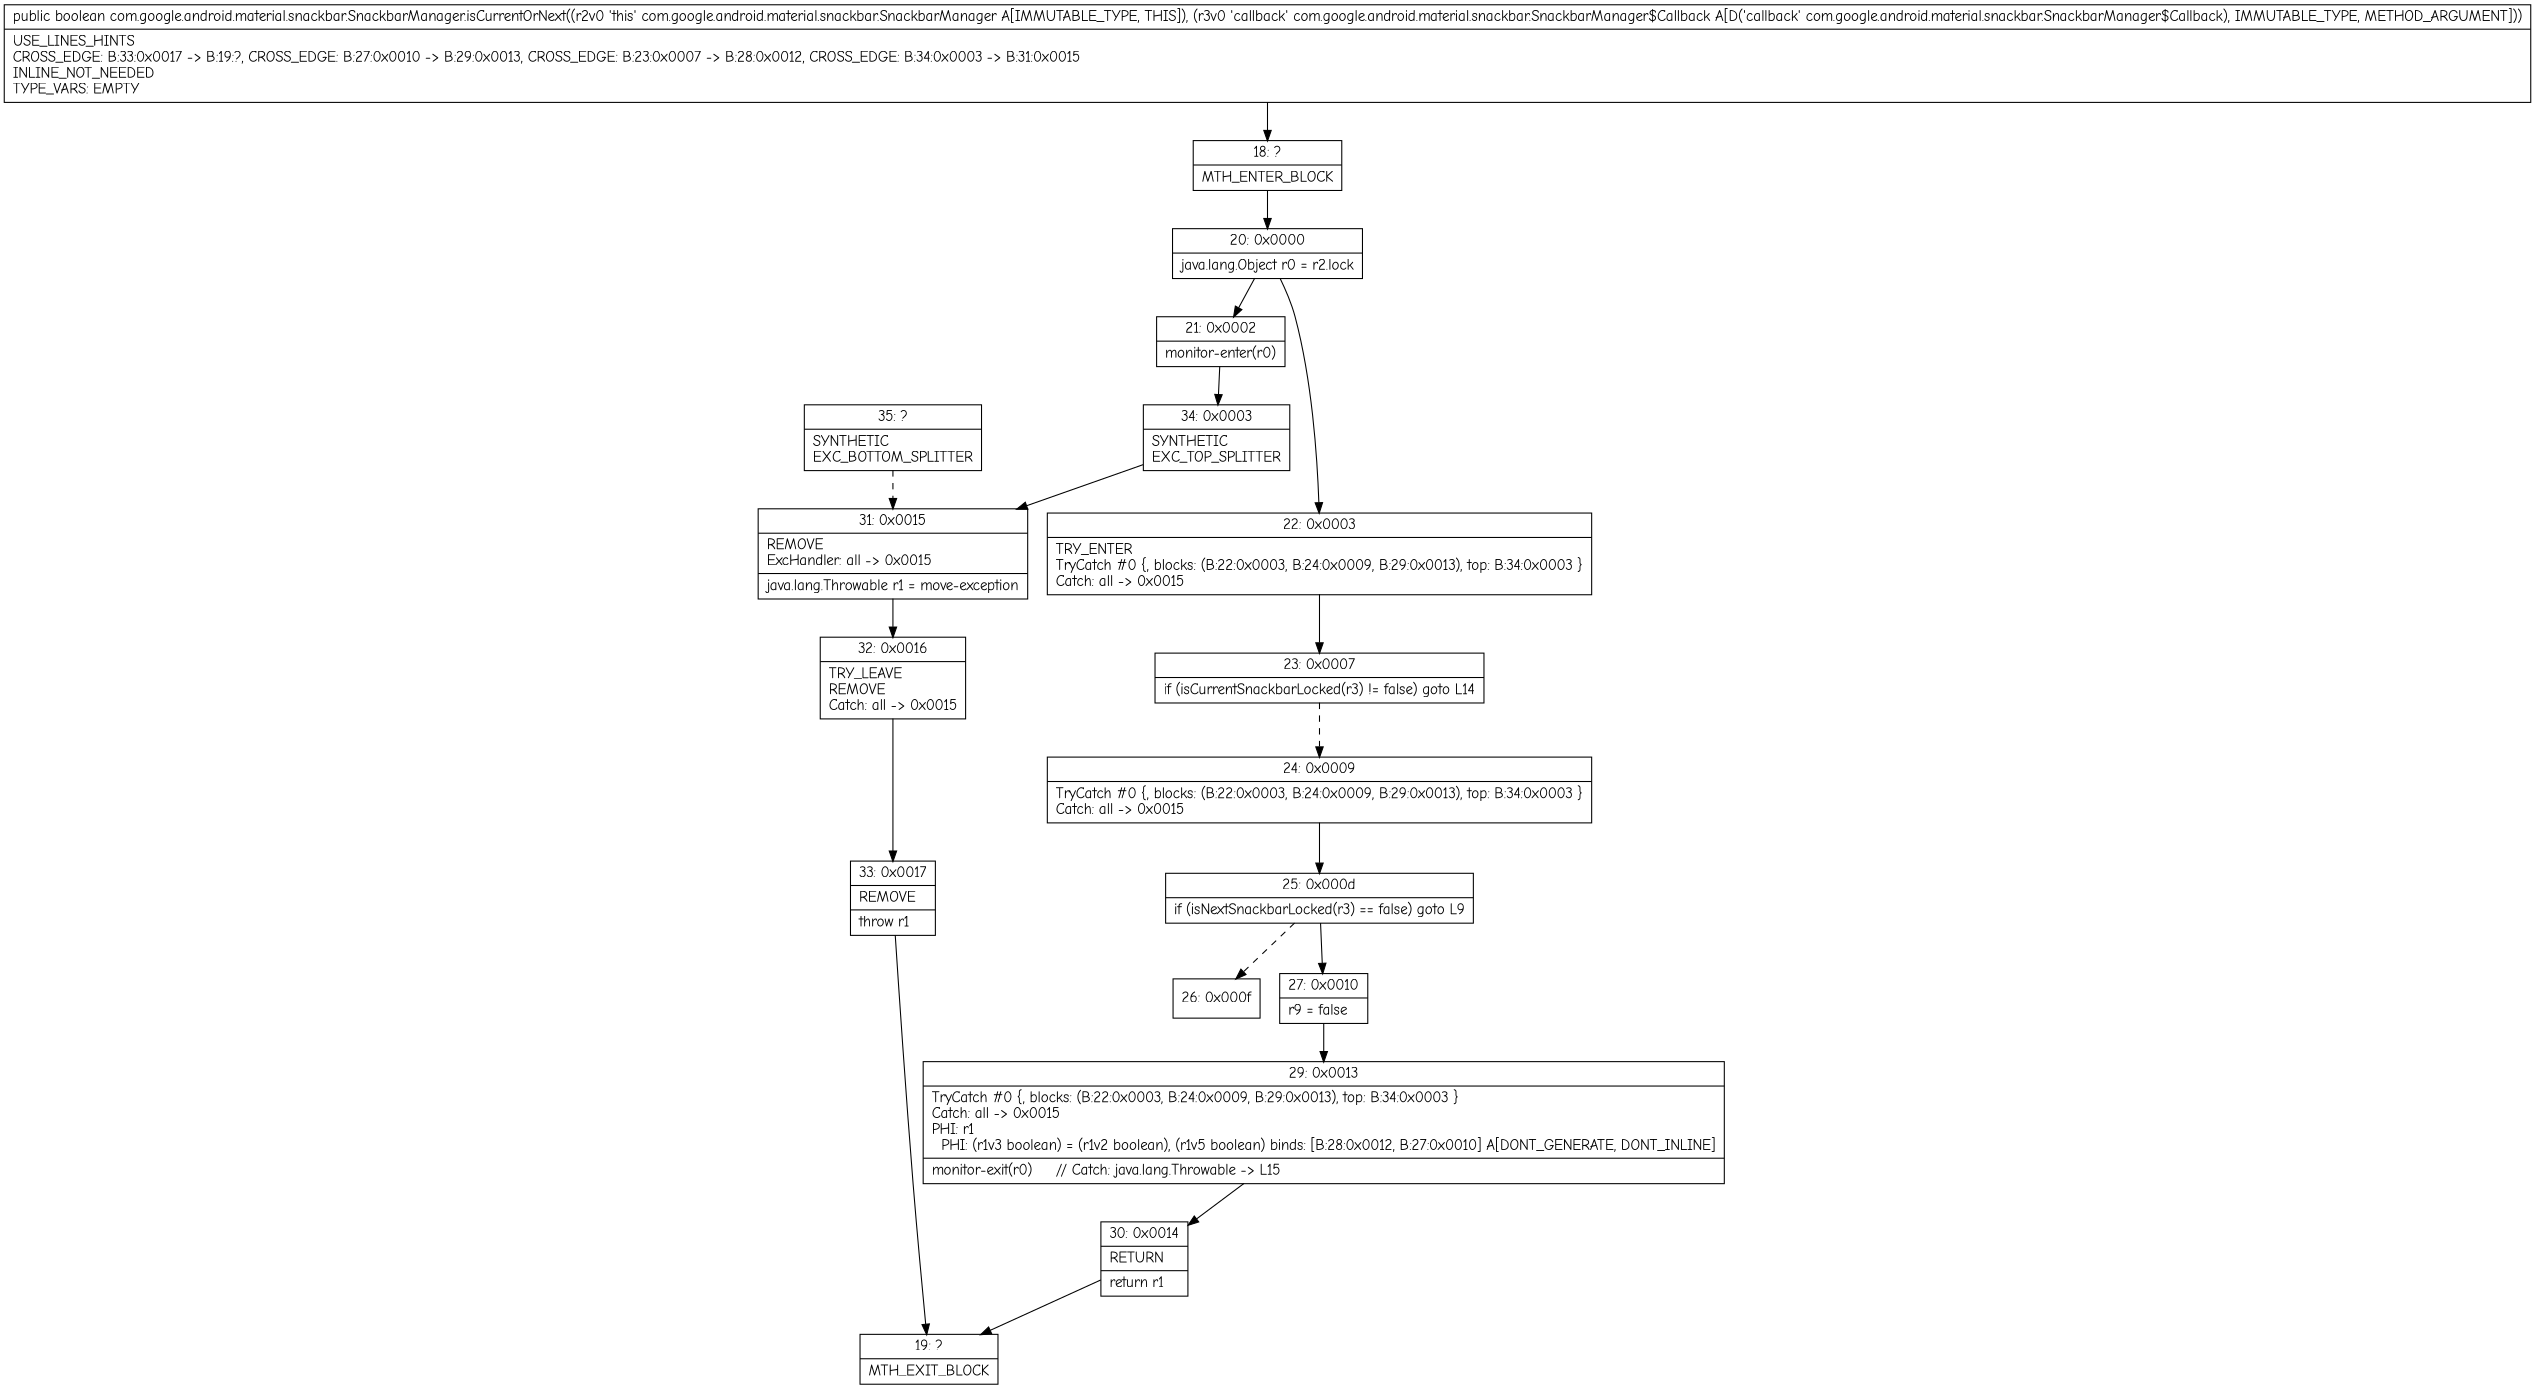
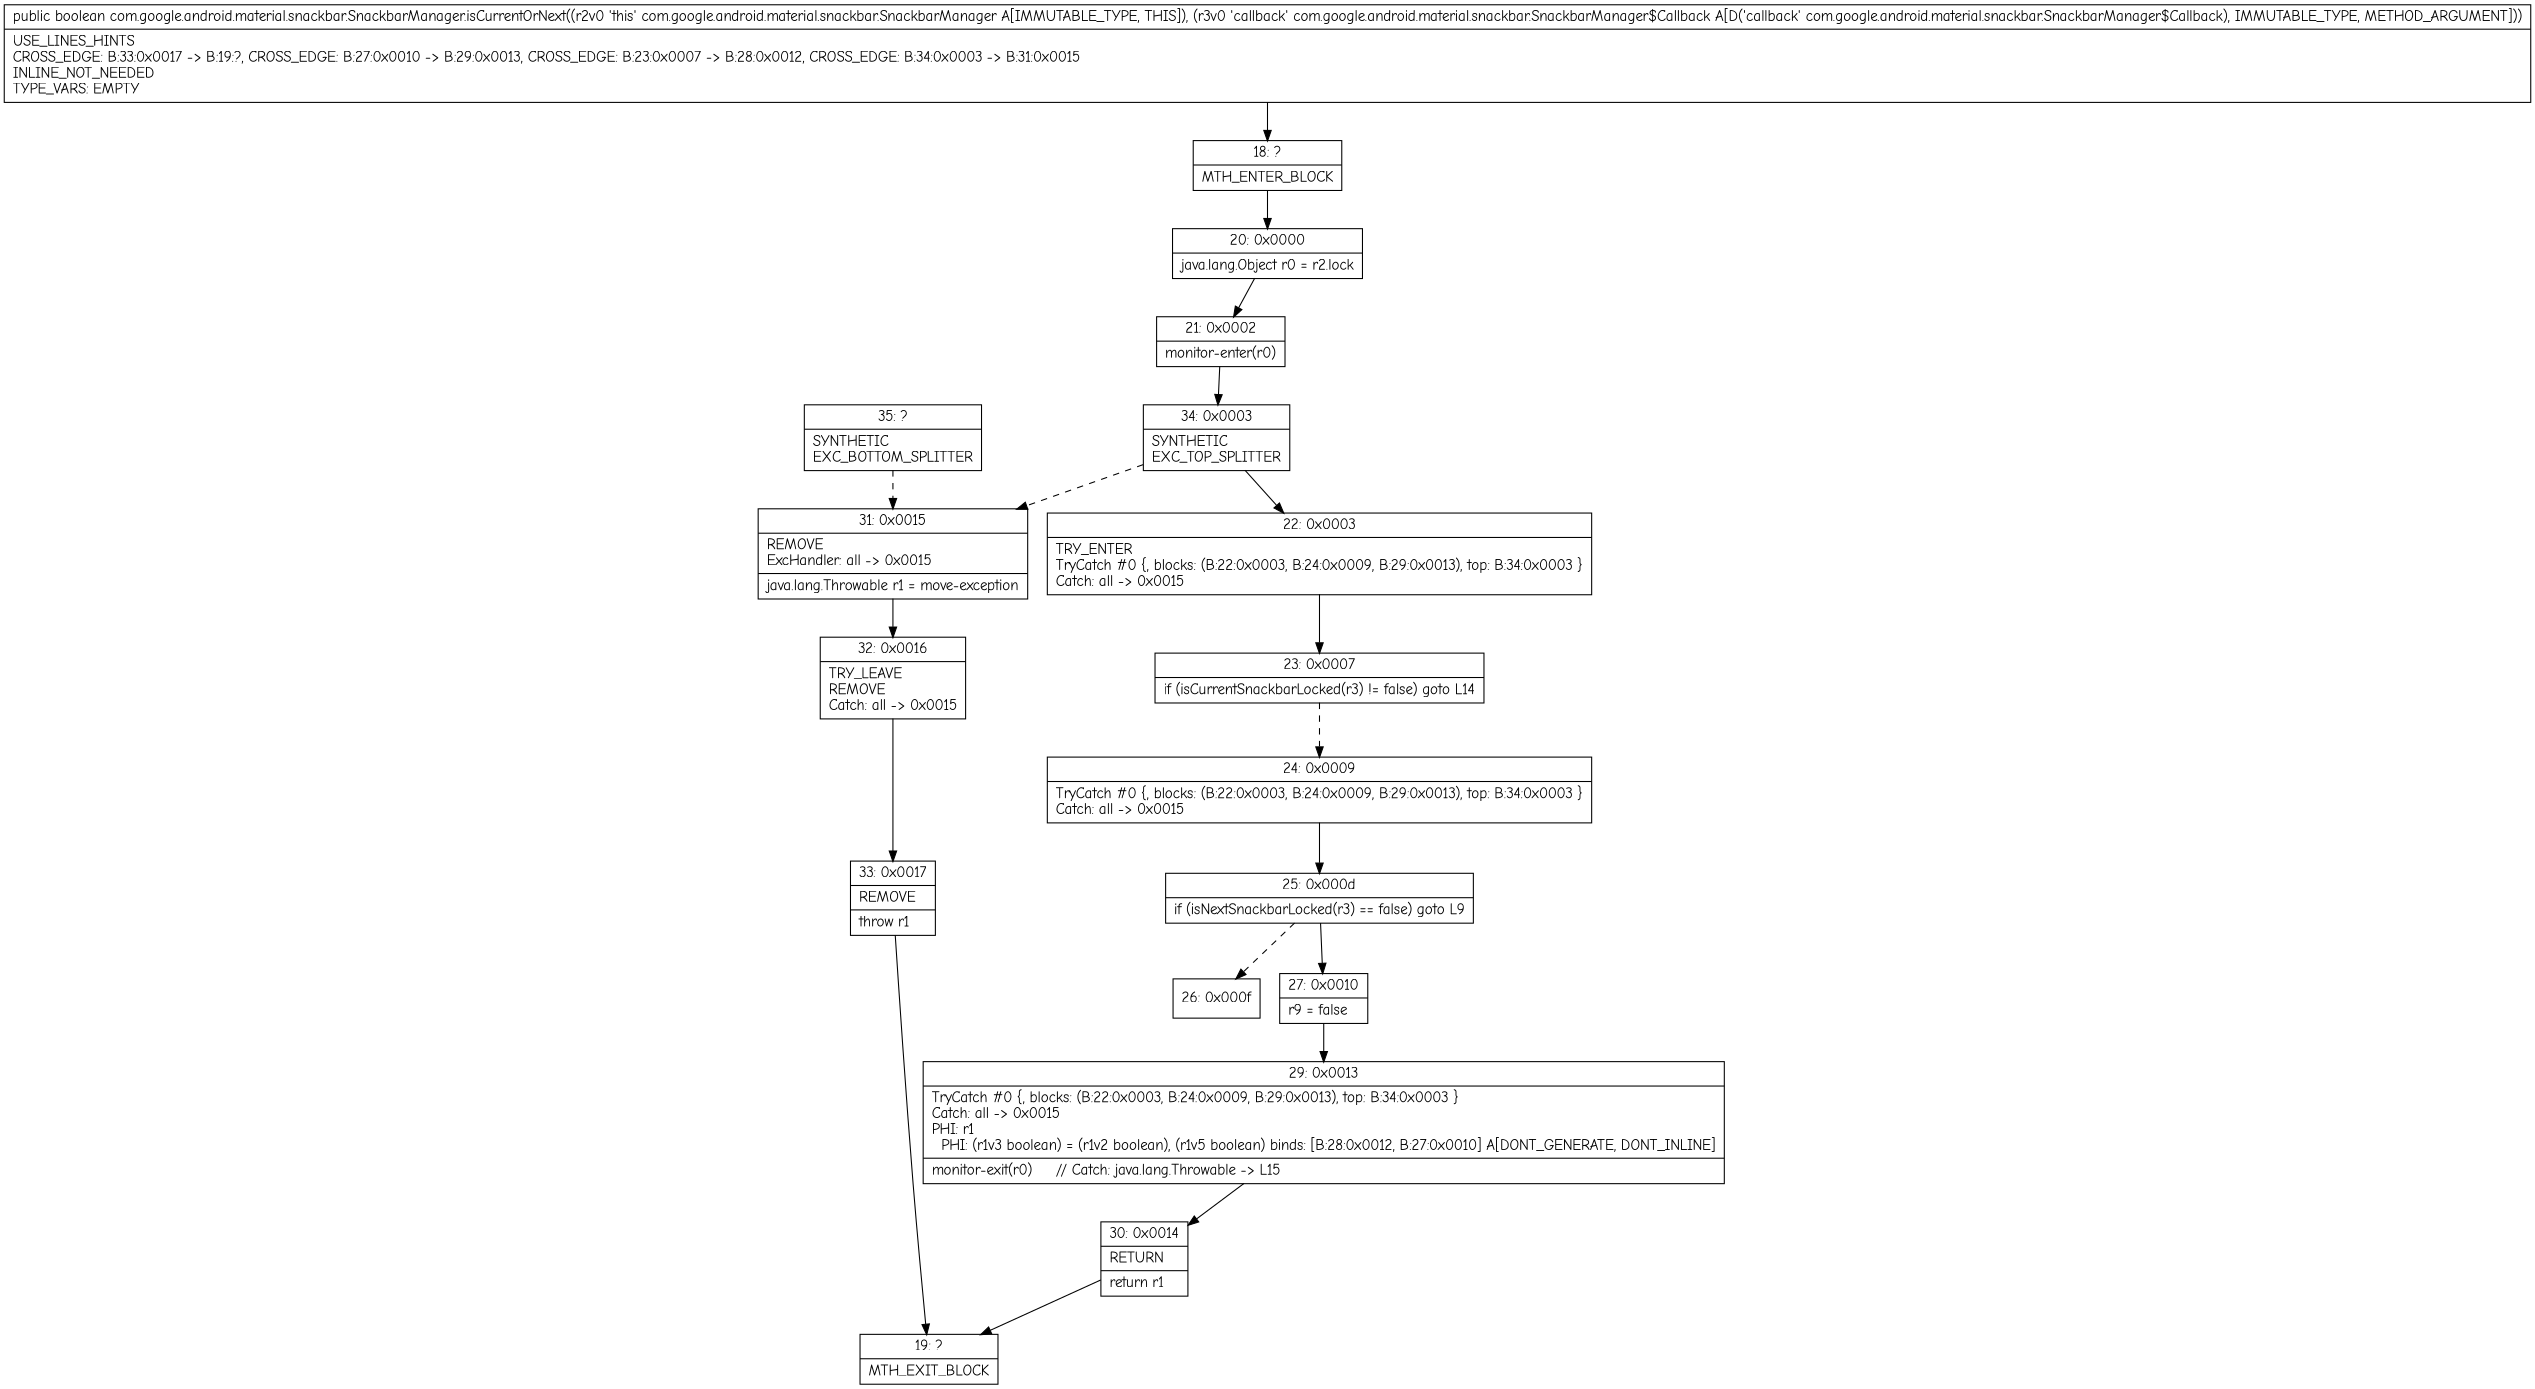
  digraph {
    fontname="Comic Neue"
    node [fontname="Comic Neue" shape=record]
    edge [fontname="Comic Neue"]
    n1 [label="{18\:\ ?|MTH_ENTER_BLOCK\l}"]
    n2 [label="{20\:\ 0x0000|java.lang.Object r0 = r2.lock\l}"]
    n3 [label="{21\:\ 0x0002|monitor\-enter(r0)\l}"]
    n4 [label="{34\:\ 0x0003|SYNTHETIC\lEXC_TOP_SPLITTER\l}"]
    n5 [label="{22\:\ 0x0003|TRY_ENTER\lTryCatch #0 \{, blocks: (B:22:0x0003, B:24:0x0009, B:29:0x0013), top: B:34:0x0003 \}\lCatch: all \-\> 0x0015\l}"]
    n6 [label="{31\:\ 0x0015|REMOVE\lExcHandler: all \-\> 0x0015\l|java.lang.Throwable r1 = move\-exception\l}"]
    n7 [label="{23\:\ 0x0007|if (isCurrentSnackbarLocked(r3) != false) goto L14\l}"]
    n8 [label="{32\:\ 0x0016|TRY_LEAVE\lREMOVE\lCatch: all \-\> 0x0015\l}"]
    n9 [label="{24\:\ 0x0009|TryCatch #0 \{, blocks: (B:22:0x0003, B:24:0x0009, B:29:0x0013), top: B:34:0x0003 \}\lCatch: all \-\> 0x0015\l}"]
    n10 [label="{25\:\ 0x000d|if (isNextSnackbarLocked(r3) == false) goto L9\l}"]
    n11 [label="{26\:\ 0x000f}"]
    n12 [label="{27\:\ 0x0010|r9 = false\l}"]
    n13 [label="{29\:\ 0x0013|TryCatch #0 \{, blocks: (B:22:0x0003, B:24:0x0009, B:29:0x0013), top: B:34:0x0003 \}\lCatch: all \-\> 0x0015\lPHI: r1 \l  PHI: (r1v3 boolean) = (r1v2 boolean), (r1v5 boolean) binds: [B:28:0x0012, B:27:0x0010] A[DONT_GENERATE, DONT_INLINE]\l|monitor\-exit(r0)     \/\/ Catch: java.lang.Throwable \-\> L15\l}"]
    n14 [label="{30\:\ 0x0014|RETURN\l|return r1\l}"]
    n15 [label="{19\:\ ?|MTH_EXIT_BLOCK\l}"]
    n16 [label="{35\:\ ?|SYNTHETIC\lEXC_BOTTOM_SPLITTER\l}"]
    n17 [label="{33\:\ 0x0017|REMOVE\l|throw r1\l}"]
    n18 [label="{public boolean com.google.android.material.snackbar.SnackbarManager.isCurrentOrNext((r2v0 'this' com.google.android.material.snackbar.SnackbarManager A[IMMUTABLE_TYPE, THIS]), (r3v0 'callback' com.google.android.material.snackbar.SnackbarManager$Callback A[D('callback' com.google.android.material.snackbar.SnackbarManager$Callback), IMMUTABLE_TYPE, METHOD_ARGUMENT]))  | USE_LINES_HINTS\lCROSS_EDGE: B:33:0x0017 \-\> B:19:?, CROSS_EDGE: B:27:0x0010 \-\> B:29:0x0013, CROSS_EDGE: B:23:0x0007 \-\> B:28:0x0012, CROSS_EDGE: B:34:0x0003 \-\> B:31:0x0015\lINLINE_NOT_NEEDED\lTYPE_VARS: EMPTY\l}"]
    n1 -> n2
    n2 -> n3
    n3 -> n4
-   n2 -> n5
-   n4 -> n6
+   n4 -> n5
+   n4 -> n6 [style=dashed]
    n5 -> n7
    n6 -> n8
    n7 -> n9 [style=dashed]
    n8 -> n17
    n9 -> n10
    n10 -> n11 [style=dashed]
    n10 -> n12
    n12 -> n13
    n13 -> n14
    n14 -> n15
    n16 -> n6 [style=dashed]
    n17 -> n15
    n18 -> n1
  }
